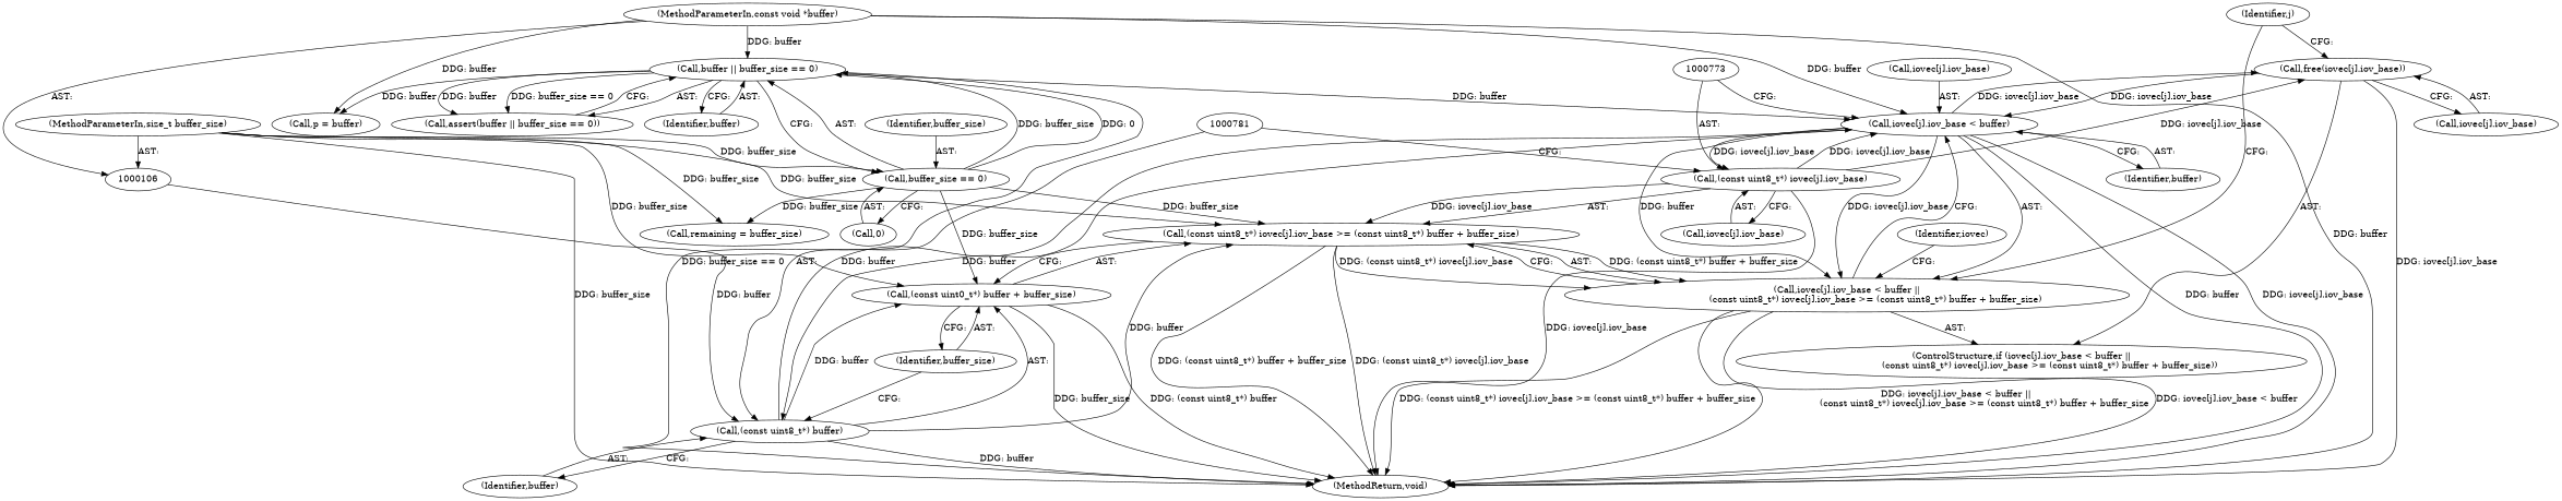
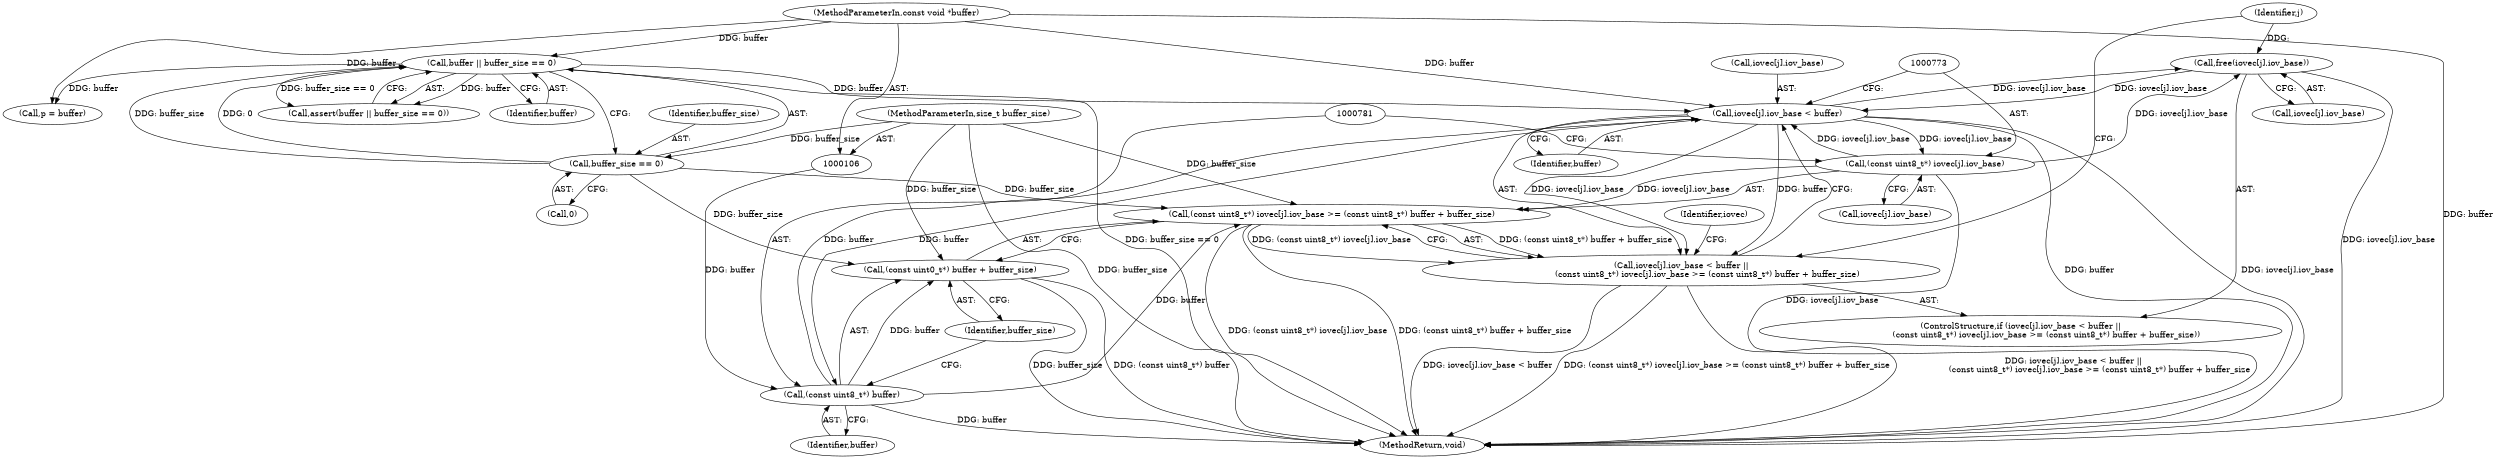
  digraph {
    n1 [label="(Call,free(iovec[j].iov_base))"]
    n2 [label="(Call,iovec[j].iov_base < buffer)"]
    n3 [label="(Call,iovec[j].iov_base)"]
    n4 [label="(ControlStructure,if (iovec[j].iov_base < buffer ||\n                    (const uint8_t*) iovec[j].iov_base >= (const uint8_t*) buffer + buffer_size))"]
    n5 [label="(MethodReturn,void)"]
    n6 [label="(Call,(const uint8_t*) iovec[j].iov_base)"]
    n7 [label="(Call,(const uint8_t*) buffer)"]
    n8 [label="(Call,iovec[j].iov_base < buffer ||\n                    (const uint8_t*) iovec[j].iov_base >= (const uint8_t*) buffer + buffer_size)"]
    n9 [label="(Identifier,buffer)"]
    n10 [label="(Call,(const uint8_t*) iovec[j].iov_base >= (const uint8_t*) buffer + buffer_size)"]
    n11 [label="(Call,iovec[j].iov_base)"]
    n12 [label="(Call,(const uint0_t*) buffer + buffer_size)"]
    n13 [label="(Identifier,buffer)"]
    n14 [label="(Identifier,buffer_size)"]
    n15 [label="(MethodParameterIn,const void *buffer)"]
    n16 [label="(Call,buffer || buffer_size == 0)"]
    n17 [label="(Call,p = buffer)"]
    1000106
    n19 [label="(Call,buffer_size == 0)"]
    n20 [label="(Call,assert(buffer || buffer_size == 0))"]
    n21 [label="(Identifier,buffer)"]
-   n22 [label="(Call,remaining = buffer_size)"]
    n23 [label="(Call,0)"]
    n24 [label="(MethodParameterIn,size_t buffer_size)"]
    n25 [label="(Call,iovec[j].iov_base)"]
    n26 [label="(Identifier,buffer_size)"]
    n27 [label="(Identifier,iovec)"]
    n28 [label="(Identifier,j)"]
    1000773
    1000781
    n1 -> n2 [label="DDG: iovec[j].iov_base"]
    n1 -> n3 [label="CFG: "]
    n1 -> n4 [label="AST: "]
    n1 -> n5 [label="DDG: iovec[j].iov_base"]
    n2 -> n1 [label="DDG: iovec[j].iov_base"]
    n2 -> n5 [label="DDG: buffer"]
    n2 -> n5 [label="DDG: iovec[j].iov_base"]
    n2 -> n6 [label="DDG: iovec[j].iov_base"]
    n2 -> n7 [label="DDG: buffer"]
    n2 -> n8 [label="AST: "]
    n2 -> n8 [label="DDG: iovec[j].iov_base"]
    n2 -> n8 [label="DDG: buffer"]
    n2 -> n9 [label="CFG: "]
    n3 -> n1 [label="AST: "]
    n6 -> n1 [label="DDG: iovec[j].iov_base"]
    n6 -> n2 [label="DDG: iovec[j].iov_base"]
    n6 -> n5 [label="DDG: iovec[j].iov_base"]
    n6 -> n10 [label="AST: "]
    n6 -> n10 [label="DDG: iovec[j].iov_base"]
    n6 -> n11 [label="CFG: "]
    n7 -> n2 [label="DDG: buffer"]
    n7 -> n5 [label="DDG: buffer"]
    n7 -> n10 [label="DDG: buffer"]
    n7 -> n12 [label="AST: "]
    n7 -> n12 [label="DDG: buffer"]
    n7 -> n13 [label="CFG: "]
    n8 -> n2 [label="CFG: "]
    n8 -> n4 [label="AST: "]
    n8 -> n5 [label="DDG: iovec[j].iov_base < buffer ||\n                    (const uint8_t*) iovec[j].iov_base >= (const uint8_t*) buffer + buffer_size"]
    n8 -> n5 [label="DDG: iovec[j].iov_base < buffer"]
    n8 -> n5 [label="DDG: (const uint8_t*) iovec[j].iov_base >= (const uint8_t*) buffer + buffer_size"]
    n8 -> n10 [label="CFG: "]
    n9 -> n2 [label="AST: "]
    n10 -> n5 [label="DDG: (const uint8_t*) iovec[j].iov_base"]
    n10 -> n5 [label="DDG: (const uint8_t*) buffer + buffer_size"]
    n10 -> n8 [label="AST: "]
    n10 -> n8 [label="DDG: (const uint8_t*) iovec[j].iov_base"]
    n10 -> n8 [label="DDG: (const uint8_t*) buffer + buffer_size"]
    n10 -> n12 [label="CFG: "]
    n11 -> n6 [label="AST: "]
    n12 -> n5 [label="DDG: (const uint8_t*) buffer"]
    n12 -> n5 [label="DDG: buffer_size"]
    n12 -> n10 [label="AST: "]
    n12 -> n14 [label="CFG: "]
    n13 -> n7 [label="AST: "]
    n14 -> n7 [label="CFG: "]
    n14 -> n12 [label="AST: "]
    n15 -> n2 [label="DDG: buffer"]
    n15 -> n5 [label="DDG: buffer"]
    n15 -> n16 [label="DDG: buffer"]
    n15 -> n17 [label="DDG: buffer"]
    n15 -> 1000106 [label="AST: "]
    n16 -> n2 [label="DDG: buffer"]
    n16 -> n5 [label="DDG: buffer_size == 0"]
    n16 -> n17 [label="DDG: buffer"]
    n16 -> n19 [label="CFG: "]
    n16 -> n20 [label="AST: "]
    n16 -> n20 [label="DDG: buffer"]
    n16 -> n20 [label="DDG: buffer_size == 0"]
    n16 -> n21 [label="CFG: "]
    1000106 -> n7 [label="DDG: buffer"]
    n19 -> n10 [label="DDG: buffer_size"]
    n19 -> n12 [label="DDG: buffer_size"]
    n19 -> n16 [label="AST: "]
    n19 -> n16 [label="DDG: buffer_size"]
    n19 -> n16 [label="DDG: 0"]
-   n19 -> n22 [label="DDG: buffer_size"]
    n19 -> n23 [label="CFG: "]
    n20 -> n16 [label="CFG: "]
    n21 -> n16 [label="AST: "]
    n23 -> n19 [label="AST: "]
    n24 -> n5 [label="DDG: buffer_size"]
    n24 -> n10 [label="DDG: buffer_size"]
    n24 -> n12 [label="DDG: buffer_size"]
    n24 -> 1000106 [label="AST: "]
    n24 -> n19 [label="DDG: buffer_size"]
-   n24 -> n22 [label="DDG: buffer_size"]
    n25 -> n2 [label="AST: "]
    n26 -> n19 [label="AST: "]
    n27 -> n8 [label="CFG: "]
-   n28 -> n1 [label="CFG: "]
+   n28 -> n1 [label="DDG: "]
    n28 -> n8 [label="CFG: "]
    1000773 -> n2 [label="CFG: "]
    1000773 -> n6 [label="AST: "]
    1000781 -> n6 [label="CFG: "]
    1000781 -> n7 [label="AST: "]
  }
